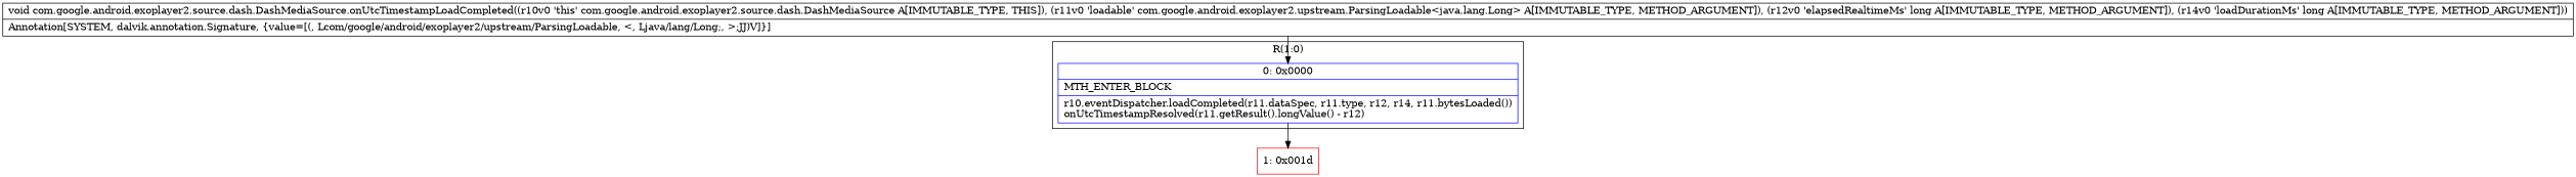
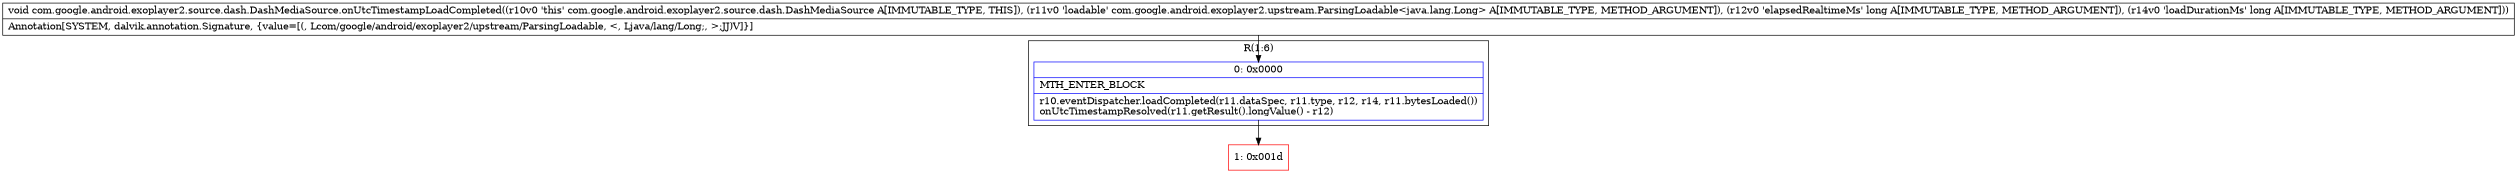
  digraph {
    node [shape=record]
    n1 [color=blue label="{0\:\ 0x0000|MTH_ENTER_BLOCK\l|r10.eventDispatcher.loadCompleted(r11.dataSpec, r11.type, r12, r14, r11.bytesLoaded())\lonUtcTimestampResolved(r11.getResult().longValue() \- r12)\l}"]
    n2 [color=red label="{1\:\ 0x001d}"]
    n3 [label="{void com.google.android.exoplayer2.source.dash.DashMediaSource.onUtcTimestampLoadCompleted((r10v0 'this' com.google.android.exoplayer2.source.dash.DashMediaSource A[IMMUTABLE_TYPE, THIS]), (r11v0 'loadable' com.google.android.exoplayer2.upstream.ParsingLoadable\<java.lang.Long\> A[IMMUTABLE_TYPE, METHOD_ARGUMENT]), (r12v0 'elapsedRealtimeMs' long A[IMMUTABLE_TYPE, METHOD_ARGUMENT]), (r14v0 'loadDurationMs' long A[IMMUTABLE_TYPE, METHOD_ARGUMENT]))  | Annotation[SYSTEM, dalvik.annotation.Signature, \{value=[(, Lcom\/google\/android\/exoplayer2\/upstream\/ParsingLoadable, \<, Ljava\/lang\/Long;, \>;JJ)V]\}]\l}"]
    subgraph cluster_1 {
-     label="R(1:0)"
+     label="R(1:6)"
      n1
    }
    n1 -> n2
    n3 -> n1
  }
